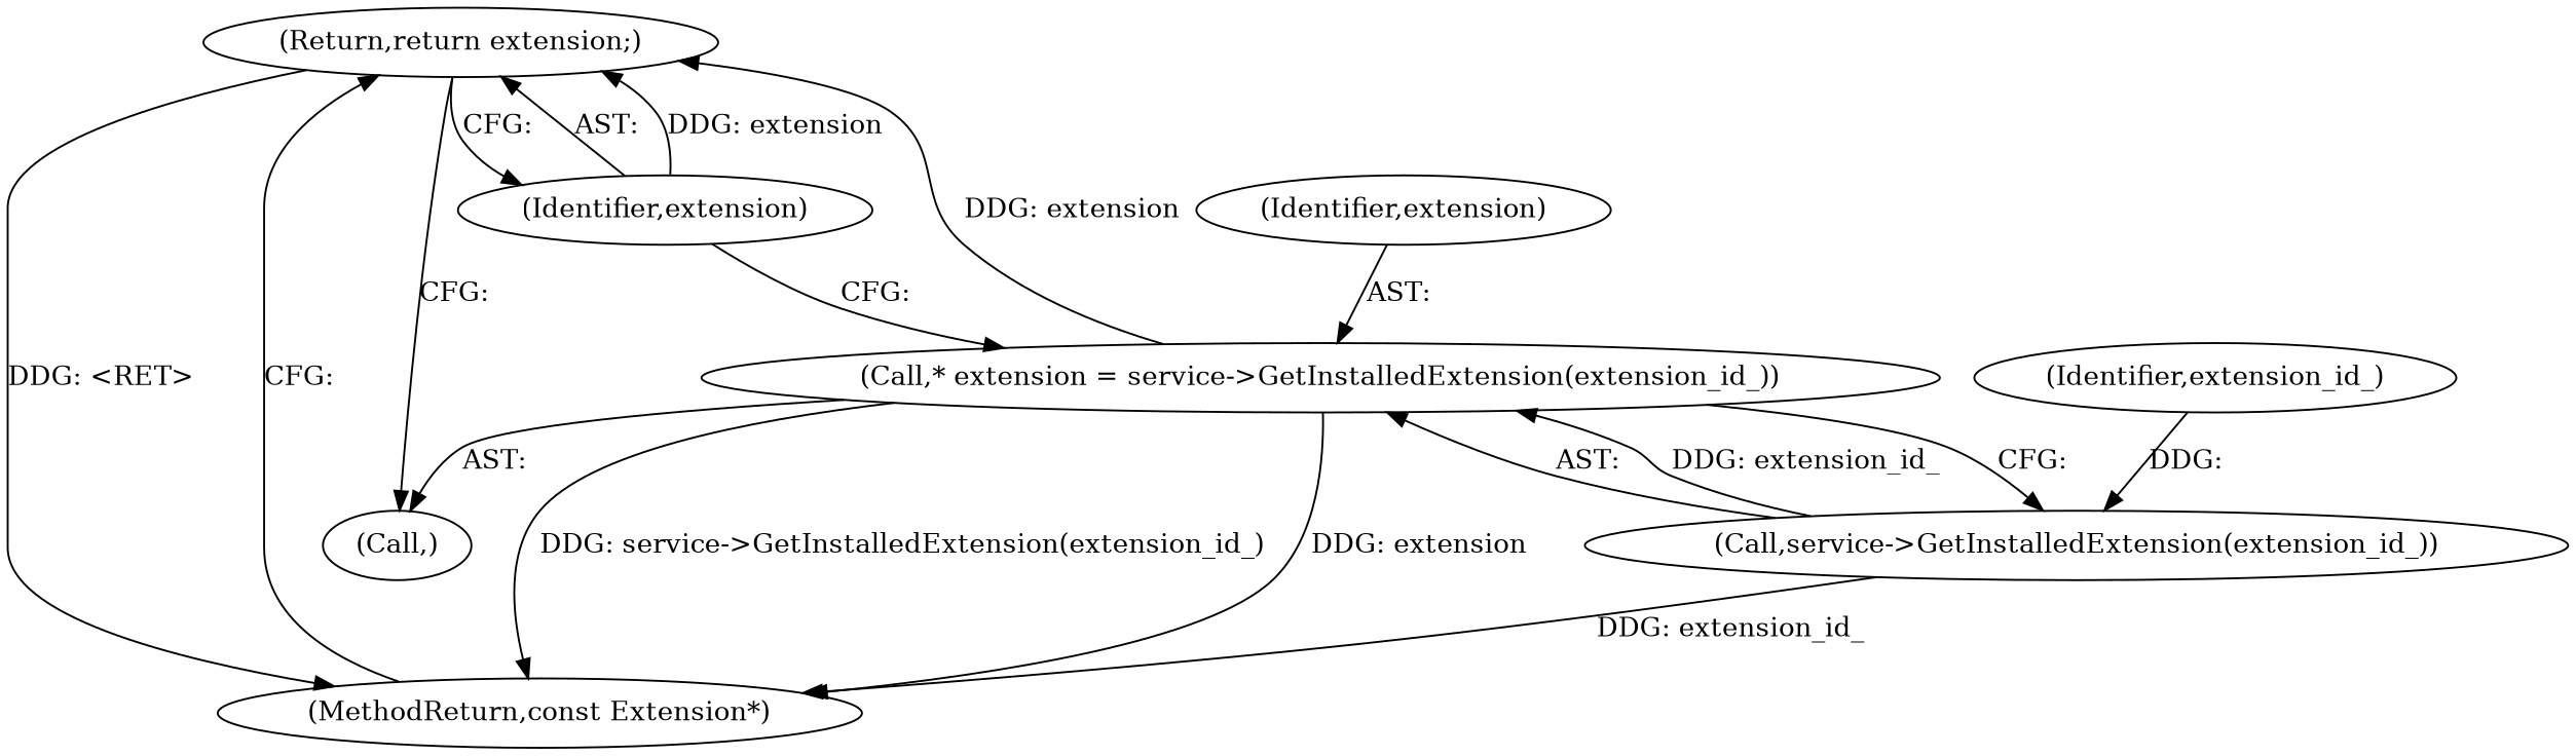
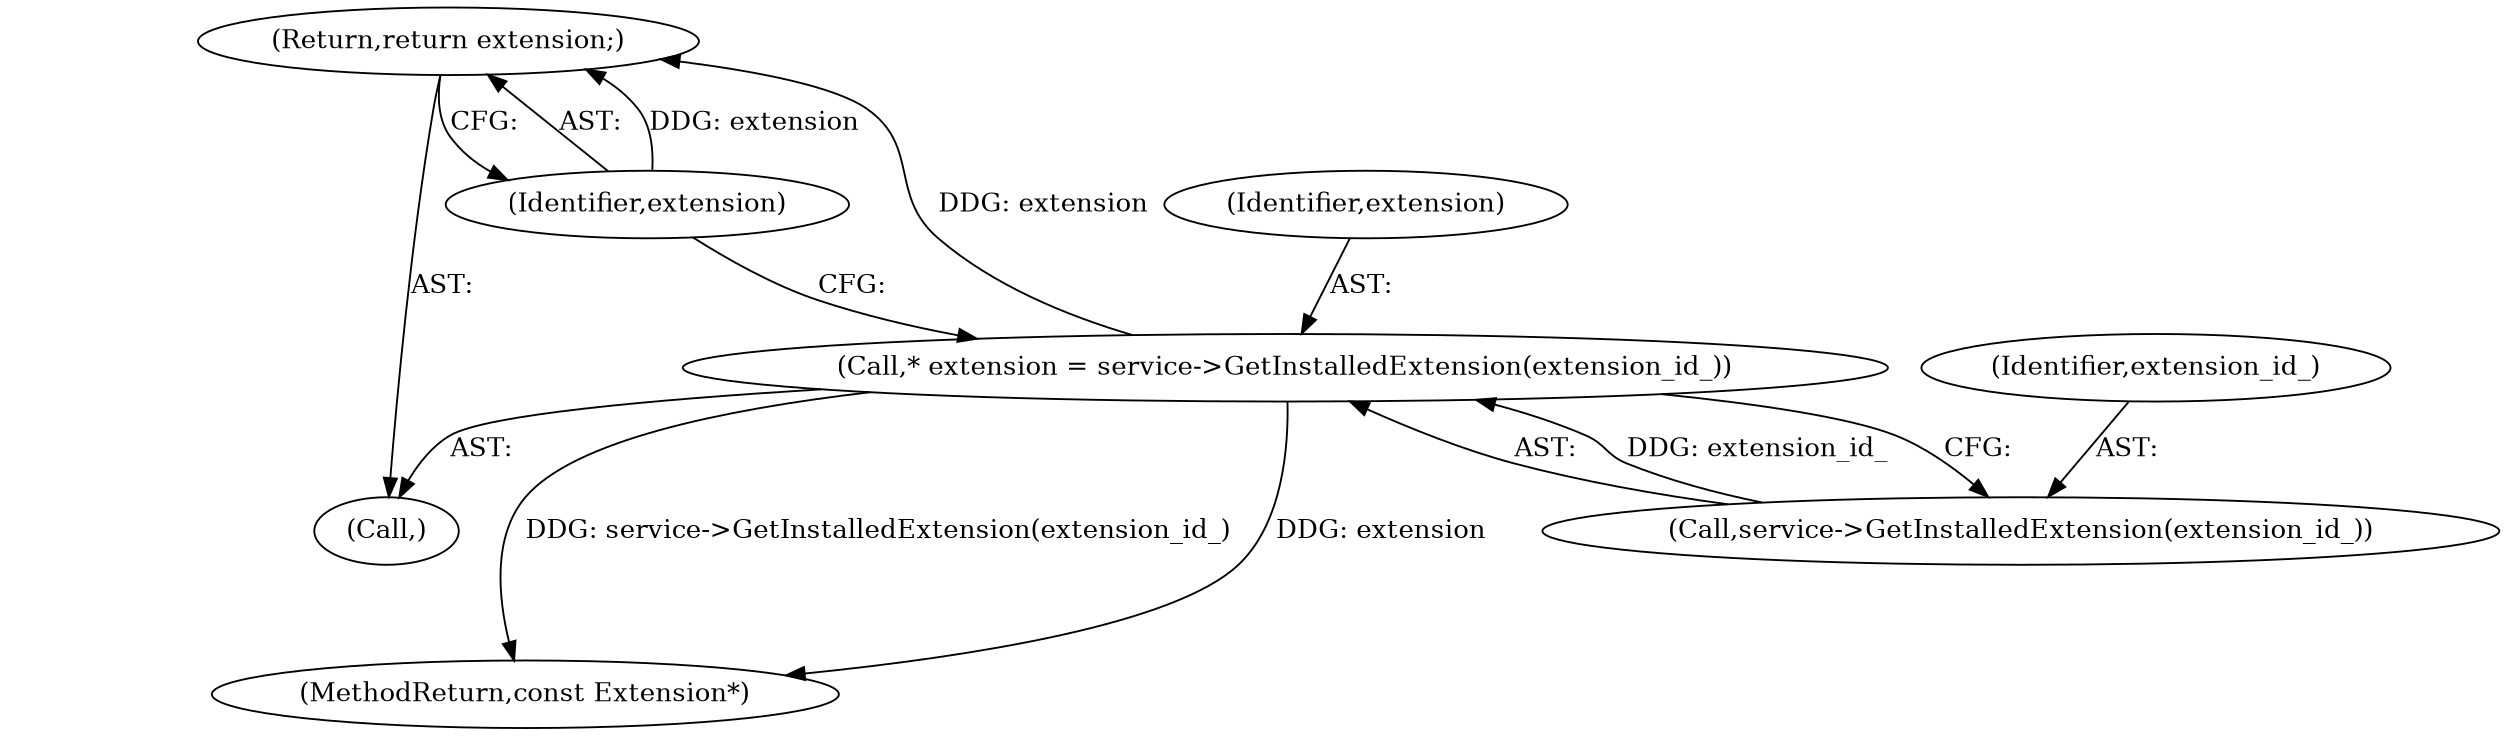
  digraph {
    n1 [label="(Return,return extension;)"]
    n2 [label="(Identifier,extension)"]
    n3 [label="(Call,)"]
    n4 [label="(MethodReturn,const Extension*)"]
    n5 [label="(Call,* extension = service->GetInstalledExtension(extension_id_))"]
    n6 [label="(Call,service->GetInstalledExtension(extension_id_))"]
    n7 [label="(Identifier,extension_id_)"]
    n8 [label="(Identifier,extension)"]
    n1 -> n2 [label="CFG: "]
-   n1 -> n3 [label="CFG: "]
-   n1 -> n4 [label="DDG: <RET>"]
+   n1 -> n3 [label="AST: "]
    n2 -> n1 [label="AST: "]
    n2 -> n1 [label="DDG: extension"]
    n2 -> n5 [label="CFG: "]
-   n4 -> n1 [label="CFG: "]
    n5 -> n1 [label="DDG: extension"]
    n5 -> n3 [label="AST: "]
    n5 -> n4 [label="DDG: extension"]
    n5 -> n4 [label="DDG: service->GetInstalledExtension(extension_id_)"]
    n5 -> n6 [label="CFG: "]
-   n6 -> n4 [label="DDG: extension_id_"]
    n6 -> n5 [label="AST: "]
    n6 -> n5 [label="DDG: extension_id_"]
-   n7 -> n6 [label="DDG: "]
+   n7 -> n6 [label="AST: "]
    n8 -> n5 [label="AST: "]
  }
